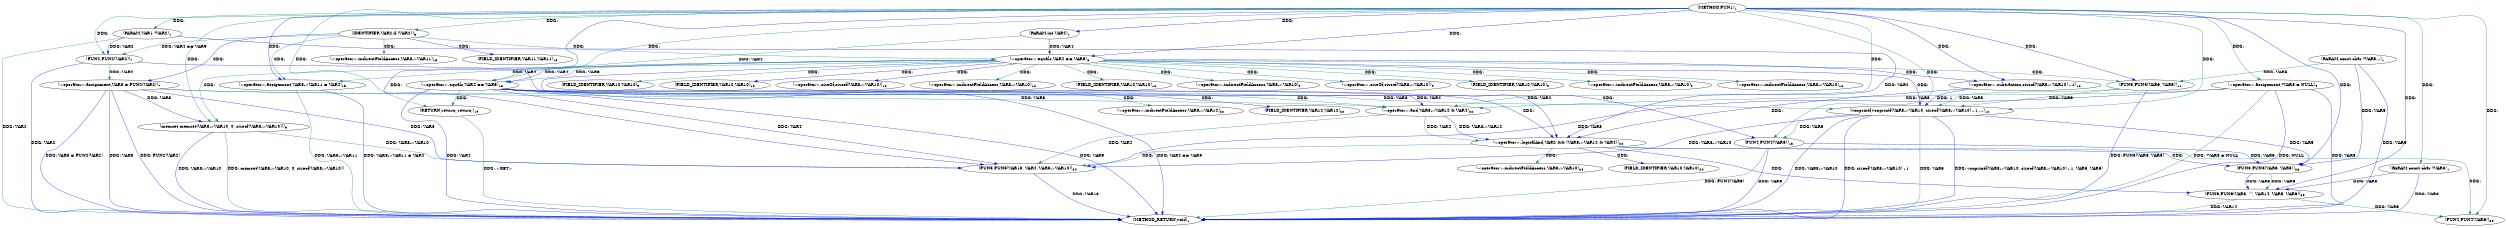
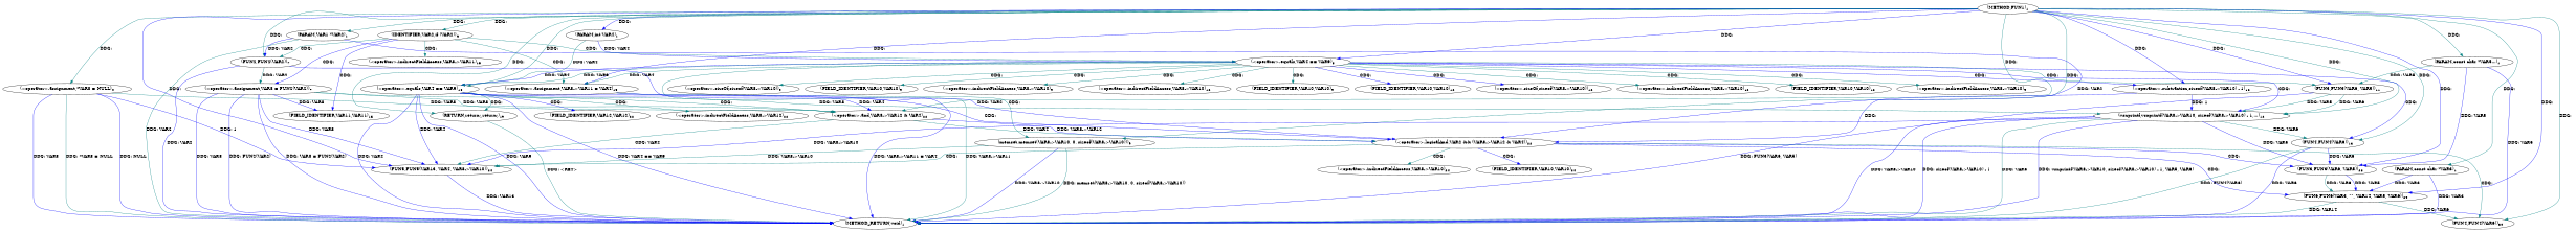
  digraph {
    edge [color=blue]
    n1 [label=<(METHOD,FUN1)<SUB>1</SUB>>]
    n2 [label=<(PARAM,VAR1 *VAR2)<SUB>1</SUB>>]
    n3 [label=<(PARAM,const char *VAR3)<SUB>1</SUB>>]
    n4 [label=<(PARAM,int VAR4)<SUB>1</SUB>>]
    n5 [label=<(PARAM,const char *VAR5...)<SUB>1</SUB>>]
    n6 [label=<(&lt;operator&gt;.assignment,*VAR8 = NULL)<SUB>4</SUB>>]
    n7 [label=<(IDENTIFIER,VAR2,if (VAR2))<SUB>6</SUB>>]
    n8 [label=<(&lt;operator&gt;.equals,VAR4 == VAR9)<SUB>18</SUB>>]
    n9 [label=<(&lt;operator&gt;.assignment,VAR8-&gt;VAR11 = VAR4)<SUB>15</SUB>>]
    n10 [label=<(RETURN,return;,return;)<SUB>19</SUB>>]
    n11 [label=<(FUN5,FUN5(VAR13, VAR4, VAR8-&gt;VAR10))<SUB>24</SUB>>]
    n12 [label=<(&lt;operator&gt;.equals,VAR4 == VAR9)<SUB>8</SUB>>]
    n13 [label=<(&lt;operator&gt;.and,VAR8-&gt;VAR12 &amp; VAR4)<SUB>22</SUB>>]
    n14 [label=<(FUN3,FUN3(VAR6, VAR5))<SUB>28</SUB>>]
    n15 [label=<(FUN6,FUN6(VAR3, &quot;&quot;, VAR14, VAR5, VAR6))<SUB>29</SUB>>]
    n16 [label=<(FUN4,FUN4(VAR6))<SUB>30</SUB>>]
    n17 [label=<(FUN2,FUN2(VAR2))<SUB>7</SUB>>]
    n18 [label=<(memset,memset(VAR8-&gt;VAR10, 0, sizeof(VAR8-&gt;VAR10)))<SUB>9</SUB>>]
    n19 [label=<(FUN3,FUN3(VAR6, VAR5))<SUB>11</SUB>>]
    n20 [label=<(vsnprintf,vsnprintf(VAR8-&gt;VAR10, sizeof(VAR8-&gt;VAR10) - 1,...)<SUB>12</SUB>>]
    n21 [label=<(FUN4,FUN4(VAR6))<SUB>13</SUB>>]
    n22 [label=<(&lt;operator&gt;.subtraction,sizeof(VAR8-&gt;VAR10) - 1)<SUB>12</SUB>>]
    n23 [label=<(&lt;operator&gt;.logicalAnd,VAR2 &amp;&amp; (VAR8-&gt;VAR12 &amp; VAR4))<SUB>22</SUB>>]
    n24 [label=<(METHOD_RETURN,void)<SUB>1</SUB>>]
    n25 [label=<(&lt;operator&gt;.assignment,VAR8 = FUN2(VAR2))<SUB>7</SUB>>]
    n26 [label=<(&lt;operator&gt;.indirectFieldAccess,VAR8-&gt;VAR11)<SUB>15</SUB>>]
    n27 [label=<(FIELD_IDENTIFIER,VAR11,VAR11)<SUB>15</SUB>>]
    n28 [label=<(&lt;operator&gt;.indirectFieldAccess,VAR8-&gt;VAR12)<SUB>22</SUB>>]
    n29 [label=<(FIELD_IDENTIFIER,VAR12,VAR12)<SUB>22</SUB>>]
    n30 [label=<(&lt;operator&gt;.indirectFieldAccess,VAR8-&gt;VAR10)<SUB>24</SUB>>]
    n31 [label=<(FIELD_IDENTIFIER,VAR10,VAR10)<SUB>24</SUB>>]
    n32 [label=<(&lt;operator&gt;.indirectFieldAccess,VAR8-&gt;VAR10)<SUB>9</SUB>>]
    n33 [label=<(&lt;operator&gt;.sizeOf,sizeof(VAR8-&gt;VAR10))<SUB>9</SUB>>]
    n34 [label=<(FIELD_IDENTIFIER,VAR10,VAR10)<SUB>9</SUB>>]
    n35 [label=<(&lt;operator&gt;.indirectFieldAccess,VAR8-&gt;VAR10)<SUB>9</SUB>>]
    n36 [label=<(&lt;operator&gt;.indirectFieldAccess,VAR8-&gt;VAR10)<SUB>12</SUB>>]
    n37 [label=<(FIELD_IDENTIFIER,VAR10,VAR10)<SUB>9</SUB>>]
    n38 [label=<(FIELD_IDENTIFIER,VAR10,VAR10)<SUB>12</SUB>>]
    n39 [label=<(&lt;operator&gt;.sizeOf,sizeof(VAR8-&gt;VAR10))<SUB>12</SUB>>]
    n40 [label=<(&lt;operator&gt;.indirectFieldAccess,VAR8-&gt;VAR10)<SUB>12</SUB>>]
    n41 [label=<(FIELD_IDENTIFIER,VAR10,VAR10)<SUB>12</SUB>>]
    n1 -> n2 [color=teal label="DDG: "]
    n1 -> n3 [color=teal label="DDG: "]
    n1 -> n4 [label="DDG: "]
+   n1 -> n5 [color=teal label="DDG: "]
    n1 -> n6 [color=teal label="DDG: "]
    n1 -> n7 [color=teal label="DDG: "]
    n1 -> n8 [color=teal label="DDG: "]
    n1 -> n9 [label="DDG: "]
    n1 -> n10 [color=teal label="DDG: "]
    n1 -> n11 [label="DDG: "]
    n1 -> n12 [label="DDG: "]
    n1 -> n13 [color=teal label="DDG: "]
    n1 -> n14 [label="DDG: "]
    n1 -> n15 [label="DDG: "]
    n1 -> n16 [color=teal label="DDG: "]
    n1 -> n17 [color=teal label="DDG: "]
    n1 -> n18 [color=teal label="DDG: "]
    n1 -> n19 [label="DDG: "]
    n1 -> n20 [color=teal label="DDG: "]
    n1 -> n21 [color=teal label="DDG: "]
    n1 -> n22 [label="DDG: "]
    n2 -> n17 [label="DDG: VAR2"]
    n2 -> n23 [label="DDG: VAR2"]
    n2 -> n24 [color=teal label="DDG: VAR2"]
    n3 -> n15 [label="DDG: VAR3"]
    n3 -> n24 [label="DDG: VAR3"]
    n4 -> n8 [color=teal label="DDG: VAR4"]
    n4 -> n12 [label="DDG: VAR4"]
    n5 -> n14 [label="DDG: VAR5"]
    n5 -> n19 [color=teal label="DDG: VAR5"]
    n5 -> n24 [label="DDG: VAR5"]
-   n6 -> n11 [label="DDG: VAR8"]
+   n6 -> n11 [label="DDG: 1"]
    n6 -> n13 [color=teal label="DDG: VAR8"]
    n6 -> n24 [label="DDG: VAR8"]
    n6 -> n24 [color=teal label="DDG: *VAR8 = NULL"]
    n6 -> n24 [label="DDG: NULL"]
    n7 -> n9 [color=teal label="CDG: "]
    n7 -> n12 [color=teal label="CDG: "]
-   n7 -> n17 [color=teal label="DDG: VAR4 == VAR9"]
+   n7 -> n17 [color=teal label="CDG: "]
    n7 -> n25 [label="CDG: "]
    n7 -> n26 [color=teal label="CDG: "]
    n7 -> n27 [label="CDG: "]
    n8 -> n10 [color=teal label="CDG: "]
    n8 -> n11 [label="DDG: VAR4"]
    n8 -> n13 [label="DDG: VAR4"]
    n8 -> n13 [color=teal label="CDG: "]
    n8 -> n23 [label="CDG: "]
    n8 -> n24 [label="DDG: VAR4"]
    n8 -> n24 [label="DDG: VAR9"]
    n8 -> n24 [label="DDG: VAR4 == VAR9"]
    n8 -> n28 [color=teal label="CDG: "]
    n8 -> n29 [label="CDG: "]
    n9 -> n24 [color=teal label="DDG: VAR8-&gt;VAR11"]
    n9 -> n24 [label="DDG: VAR8-&gt;VAR11 = VAR4"]
    n10 -> n24 [color=teal label="DDG: &lt;RET&gt;"]
    n11 -> n24 [label="DDG: VAR13"]
    n12 -> n8 [label="DDG: VAR4"]
    n12 -> n8 [color=teal label="DDG: VAR9"]
    n12 -> n9 [color=teal label="DDG: VAR4"]
    n12 -> n18 [color=teal label="CDG: "]
    n12 -> n19 [color=teal label="CDG: "]
    n12 -> n20 [label="CDG: "]
    n12 -> n21 [label="CDG: "]
    n12 -> n22 [label="CDG: "]
    n12 -> n32 [color=teal label="CDG: "]
    n12 -> n33 [color=teal label="CDG: "]
    n12 -> n34 [color=teal label="CDG: "]
    n12 -> n35 [color=teal label="CDG: "]
    n12 -> n36 [color=teal label="CDG: "]
    n12 -> n37 [color=teal label="CDG: "]
    n12 -> n38 [label="CDG: "]
    n12 -> n39 [label="CDG: "]
    n12 -> n40 [color=teal label="CDG: "]
    n12 -> n41 [color=teal label="CDG: "]
    n13 -> n11 [color=teal label="CDG: VAR4"]
    n13 -> n23 [label="DDG: VAR8-&gt;VAR12"]
    n13 -> n23 [color=teal label="DDG: VAR4"]
    n14 -> n15 [label="DDG: VAR5"]
    n14 -> n15 [color=teal label="DDG: VAR6"]
    n15 -> n16 [color=teal label="DDG: VAR6"]
    n15 -> n24 [color=teal label="DDG: VAR14"]
    n17 -> n23 [label="DDG: VAR2"]
    n17 -> n24 [label="DDG: VAR2"]
    n17 -> n25 [color=teal label="DDG: VAR2"]
    n18 -> n11 [color=teal label="DDG: VAR8-&gt;VAR10"]
    n18 -> n24 [label="DDG: VAR8-&gt;VAR10"]
    n18 -> n24 [color=teal label="DDG: memset(VAR8-&gt;VAR10, 0, sizeof(VAR8-&gt;VAR10))"]
    n19 -> n20 [color=teal label="DDG: VAR5"]
    n19 -> n20 [color=teal label="DDG: VAR6"]
    n19 -> n24 [label="DDG: FUN3(VAR6, VAR5)"]
    n20 -> n11 [label="DDG: VAR8-&gt;VAR10"]
    n20 -> n14 [label="DDG: VAR5"]
    n20 -> n21 [color=teal label="DDG: VAR6"]
    n20 -> n24 [label="DDG: VAR8-&gt;VAR10"]
    n20 -> n24 [label="DDG: sizeof(VAR8-&gt;VAR10) - 1"]
    n20 -> n24 [color=teal label="DDG: VAR5"]
    n20 -> n24 [label="DDG: vsnprintf(VAR8-&gt;VAR10, sizeof(VAR8-&gt;VAR10) - 1, VAR5, VAR6)"]
    n21 -> n14 [label="DDG: VAR6"]
    n21 -> n24 [label="DDG: VAR6"]
    n21 -> n24 [color=teal label="DDG: FUN4(VAR6)"]
    n22 -> n20 [label="DDG: 1"]
    n22 -> n23 [label="DDG: "]
    n23 -> n11 [color=teal label="CDG: "]
    n23 -> n14 [label="CDG: "]
    n23 -> n15 [label="CDG: "]
    n23 -> n16 [color=teal label="CDG: "]
    n23 -> n30 [color=teal label="CDG: "]
    n23 -> n31 [label="CDG: "]
    n25 -> n11 [label="DDG: VAR8"]
    n25 -> n13 [color=teal label="DDG: VAR8"]
-   n25 -> n18 [label="DDG: VAR8"]
+   n25 -> n27 [label="DDG: VAR8"]
    n25 -> n20 [color=teal label="DDG: VAR8"]
    n25 -> n24 [label="DDG: VAR8"]
    n25 -> n24 [label="DDG: FUN2(VAR2)"]
    n25 -> n24 [label="DDG: VAR8 = FUN2(VAR2)"]
  }
